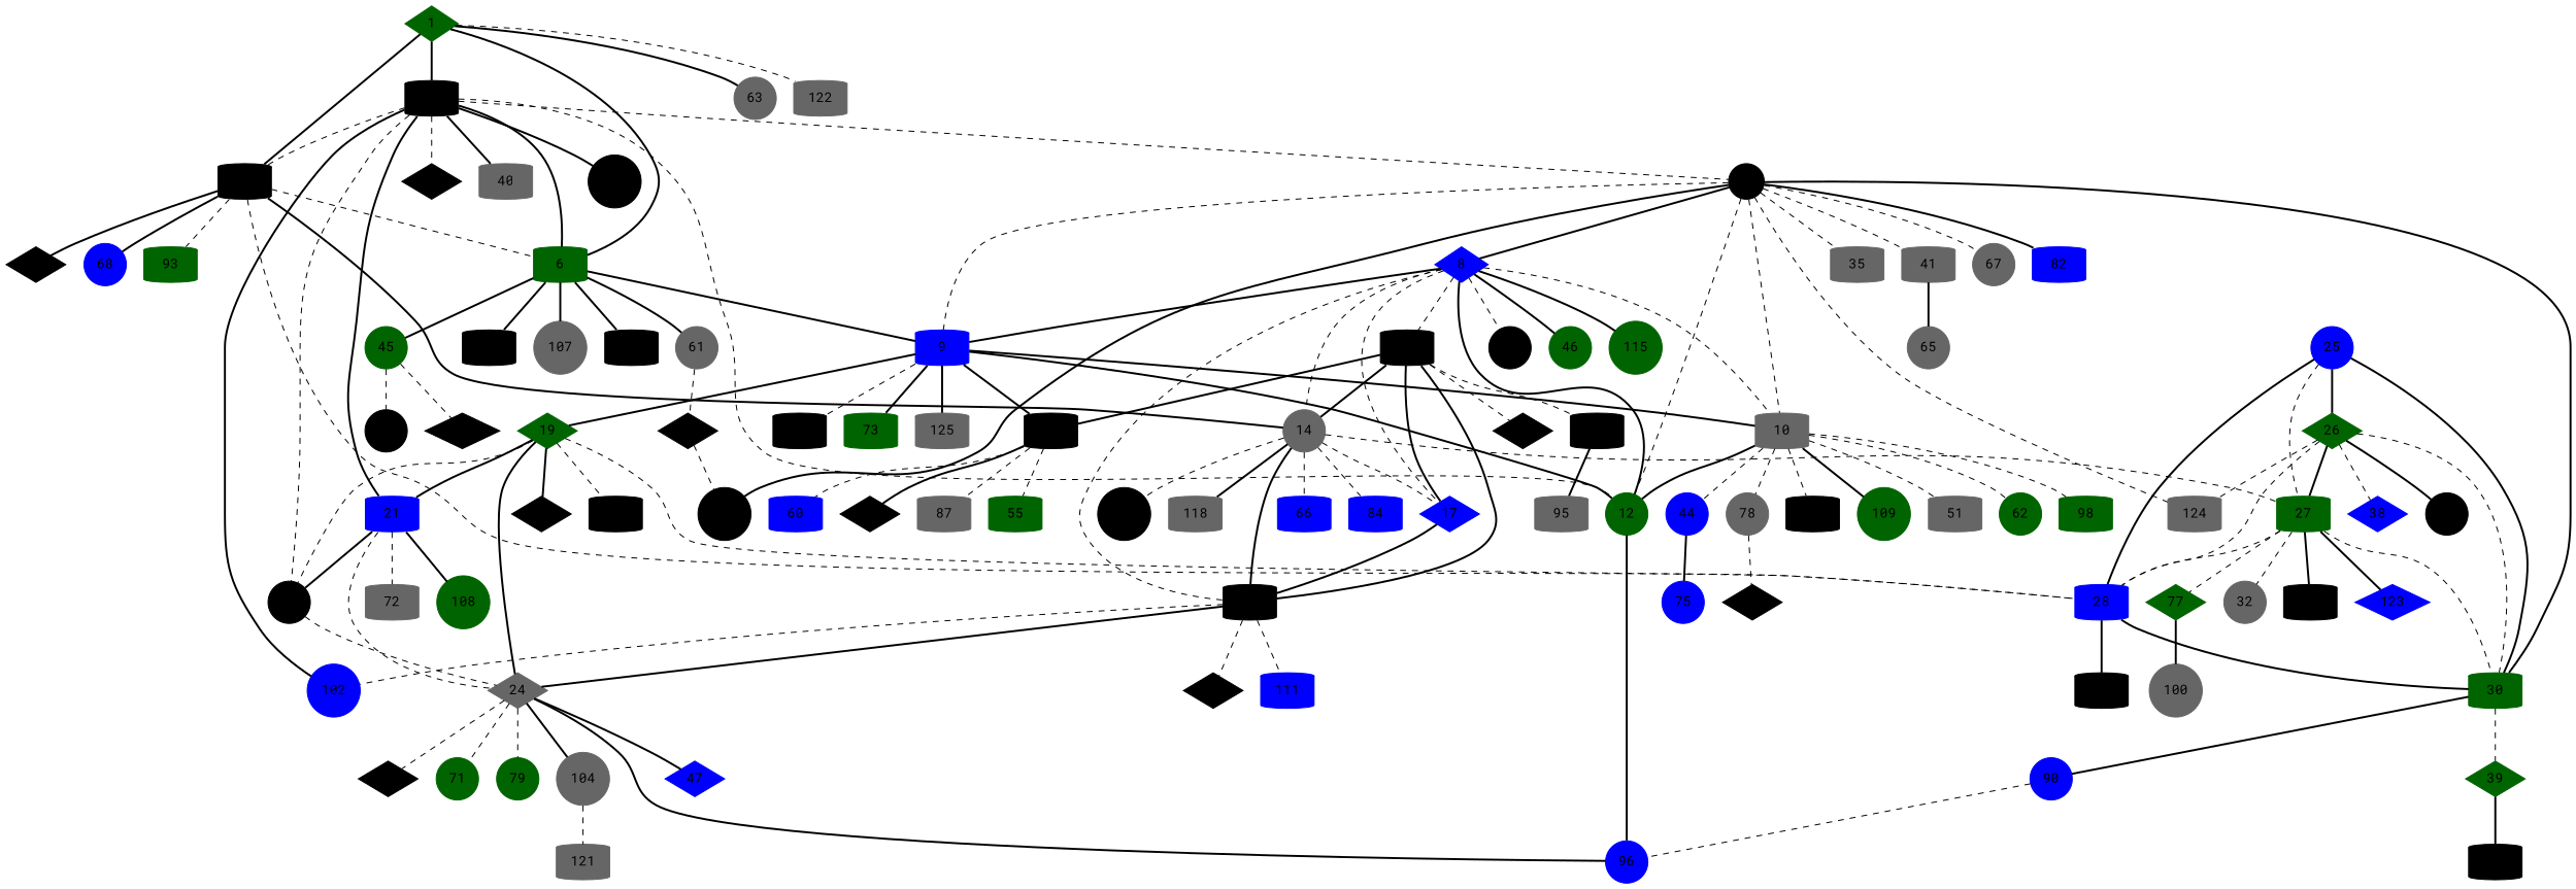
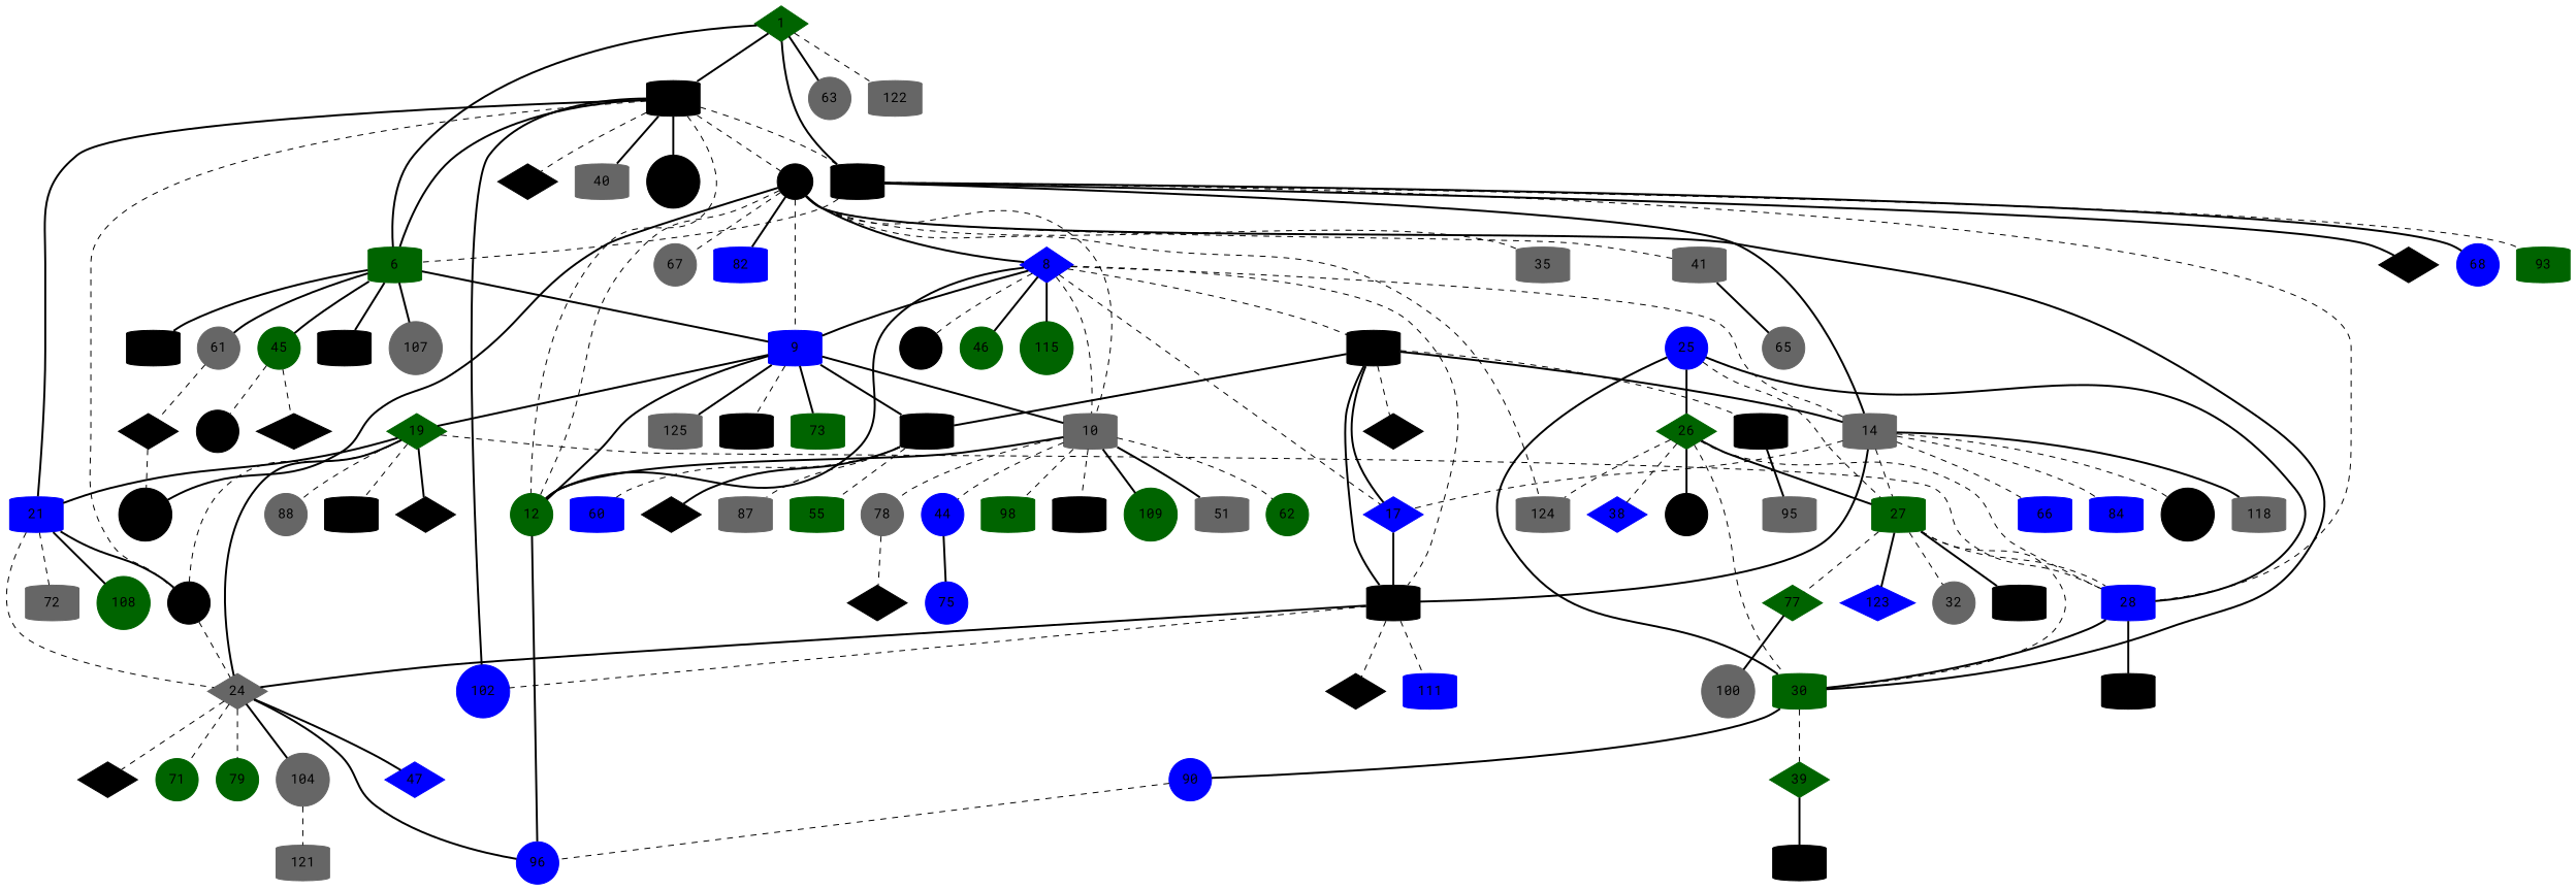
  graph {
    fontname="Roboto Mono"
    node [color=black fontname="Roboto Mono" shape=cylinder style=filled]
    edge [fontname="Roboto Mono" style=bold]
    1 [color=darkgreen shape=diamond super="+3"]
    2 [super="+34"]
    4 [super="+5"]
    6 [color=darkgreen super="+91"]
    63 [color=gray40 shape=circle]
    122 [color=gray40]
    7 [shape=circle super="+11"]
    12 [color=darkgreen shape=circle super="+50"]
    21 [color=blue super="+22"]
    23 [shape=circle super="+64"]
    33 [shape=diamond]
    40 [color=gray40]
    102 [color=blue shape=circle]
    119 [shape=circle]
-   14 [color=gray40 shape=circle super="+15"]
+   14 [color=gray40 super="+15"]
    28 [color=blue super="+83"]
    31 [shape=diamond]
    68 [color=blue shape=circle]
    93 [color=darkgreen]
    9 [color=blue super="+76"]
    45 [color=darkgreen shape=circle super="+74"]
    61 [color=gray40 shape=circle]
    106
    107 [color=gray40 shape=circle]
    114
    8 [color=blue shape=diamond super="+16"]
    10 [color=gray40 super="+43"]
    30 [color=darkgreen]
    35 [color=gray40]
    41 [color=gray40 super="+116"]
    67 [color=gray40 shape=circle]
    82 [color=blue]
    101 [shape=circle]
    124 [color=gray40]
    96 [color=blue shape=circle super="+110"]
    24 [color=gray40 shape=diamond super="+48"]
    72 [color=gray40]
    108 [color=darkgreen shape=circle]
    17 [color=blue shape=diamond]
    18 [super="+59"]
    27 [color=darkgreen super="+58"]
    66 [color=blue]
    84 [color=blue super="+112"]
    117 [shape=circle]
    118 [color=gray40]
    37
    19 [color=darkgreen shape=diamond super="+20"]
    42
    54 [super="+69"]
    73 [color=darkgreen]
    125 [color=gray40]
    49 [shape=circle]
    105 [shape=diamond]
    92 [shape=diamond]
    13 [super="+56"]
    36 [shape=circle]
    46 [color=darkgreen shape=circle]
    115 [color=darkgreen shape=circle]
    44 [color=blue shape=circle]
    51 [color=gray40]
    62 [color=darkgreen shape=circle]
    78 [color=gray40 shape=circle]
    98 [color=darkgreen]
    99
    109 [color=darkgreen shape=circle super="+113"]
    39 [color=darkgreen shape=diamond]
    90 [color=blue shape=circle]
    65 [color=gray40 shape=circle]
    52 [shape=diamond]
    85
    70 [shape=diamond]
    111 [color=blue]
    86 [shape=diamond]
+   88 [color=gray40 shape=circle]
    103
    55 [color=darkgreen]
    60 [color=blue]
    80 [shape=diamond]
    87 [color=gray40]
    75 [color=blue shape=circle]
    89 [shape=diamond]
    95 [color=gray40]
    32 [color=gray40 shape=circle]
    53
    77 [color=darkgreen shape=diamond super="+81"]
    123 [color=blue shape=diamond]
    47 [color=blue shape=diamond]
    57 [shape=diamond]
    71 [color=darkgreen shape=circle]
    79 [color=darkgreen shape=circle]
    104 [color=gray40 shape=circle]
    121 [color=gray40]
    25 [color=blue shape=circle super="+120"]
    26 [color=darkgreen shape=diamond super="+29"]
    38 [color=blue shape=diamond]
    97 [shape=circle]
    100 [color=gray40 shape=circle]
    94
    1 -- 2 [weight=2]
    1 -- 4 [weight=4]
    1 -- 6 [weight=2]
    1 -- 63
    1 -- 122 [style=dashed]
    2 -- 4 [style=dashed weight=2]
    2 -- 6
    2 -- 7 [style=dashed]
    2 -- 12 [style=dashed]
    2 -- 21
    2 -- 23 [style=dashed]
    2 -- 33 [style=dashed]
    2 -- 40
    2 -- 102
    2 -- 119
    4 -- 6 [style=dashed weight=2]
    4 -- 14
    4 -- 28 [style=dashed]
    4 -- 31
    4 -- 68
    4 -- 93 [style=dashed]
    6 -- 9
    6 -- 45
    6 -- 61
    6 -- 106
    6 -- 107
    6 -- 114
    7 -- 12 [style=dashed weight=2]
    7 -- 9 [style=dashed weight=2]
    7 -- 8 [weight=2]
    7 -- 10 [style=dashed weight=2]
    7 -- 30
    7 -- 35 [style=dashed]
    7 -- 41 [style=dashed]
    7 -- 67 [style=dashed]
    7 -- 82
    7 -- 101
    7 -- 124 [style=dashed]
    12 -- 96
    21 -- 23 [weight=2]
    21 -- 24 [style=dashed weight=2]
    21 -- 72 [style=dashed]
    21 -- 108
    23 -- 24 [style=dashed]
    14 -- 17 [style=dashed weight=2]
    14 -- 18 [weight=2]
    14 -- 27 [style=dashed]
    14 -- 66 [style=dashed]
    14 -- 84 [style=dashed]
    14 -- 117 [style=dashed]
    14 -- 118
    28 -- 30
    28 -- 37
    9 -- 12
    9 -- 10
    9 -- 19
    9 -- 42 [style=dashed]
    9 -- 54
    9 -- 73
    9 -- 125
    45 -- 49 [style=dashed]
    45 -- 105 [style=dashed]
    61 -- 92 [style=dashed]
    8 -- 12
    8 -- 14 [style=dashed weight=2]
    8 -- 9
    8 -- 10 [style=dashed]
    8 -- 17 [style=dashed]
    8 -- 18 [style=dashed]
    8 -- 13 [style=dashed]
    8 -- 36 [style=dashed]
    8 -- 46
    8 -- 115
    10 -- 12
    10 -- 44 [style=dashed]
-   10 -- 51 [style=dashed]
+   10 -- 51
    10 -- 62 [style=dashed]
    10 -- 78 [style=dashed]
    10 -- 98 [style=dashed]
    10 -- 99 [style=dashed]
    10 -- 109
    30 -- 39 [style=dashed]
    30 -- 90
    41 -- 65
    24 -- 96
    24 -- 47
    24 -- 57 [style=dashed]
    24 -- 71 [style=dashed]
    24 -- 79 [style=dashed]
    24 -- 104
    17 -- 18
    18 -- 102 [style=dashed]
    18 -- 24
    18 -- 70 [style=dashed]
    18 -- 111 [style=dashed]
    27 -- 28 [style=dashed]
    27 -- 30 [style=dashed]
    27 -- 32 [style=dashed]
    27 -- 53
    27 -- 77 [style=dashed]
    27 -- 123
    19 -- 21 [weight=4]
    19 -- 23 [style=dashed weight=2]
    19 -- 28 [style=dashed]
    19 -- 24 [weight=2]
    19 -- 86
+   19 -- 88 [style=dashed]
    19 -- 103 [style=dashed]
    54 -- 55 [style=dashed]
    54 -- 60 [style=dashed]
    54 -- 80
    54 -- 87 [style=dashed]
    92 -- 101 [style=dashed]
    13 -- 14 [weight=2]
    13 -- 17
    13 -- 18
    13 -- 54
    13 -- 52 [style=dashed]
    13 -- 85 [style=dashed]
    44 -- 75
    78 -- 89 [style=dashed]
    39 -- 94
    90 -- 96 [style=dashed]
    85 -- 95
    77 -- 100
    104 -- 121 [style=dashed]
    25 -- 28
    25 -- 30
    25 -- 27 [style=dashed]
    25 -- 26 [weight=2]
    26 -- 28 [style=dashed weight=2]
    26 -- 30 [style=dashed weight=2]
    26 -- 124 [style=dashed]
    26 -- 27 [weight=2]
    26 -- 38 [style=dashed]
    26 -- 97
  }
